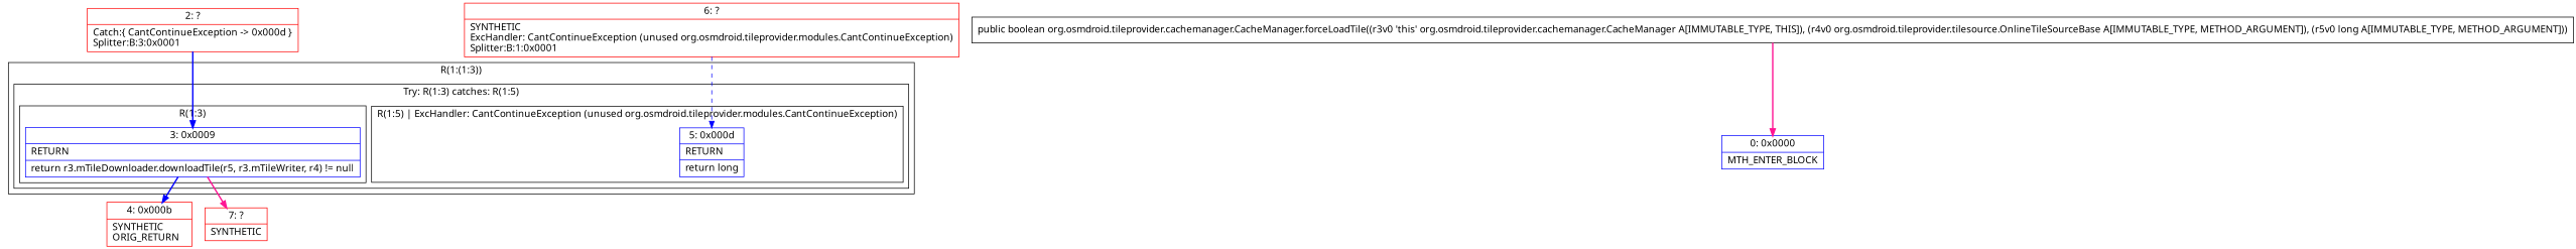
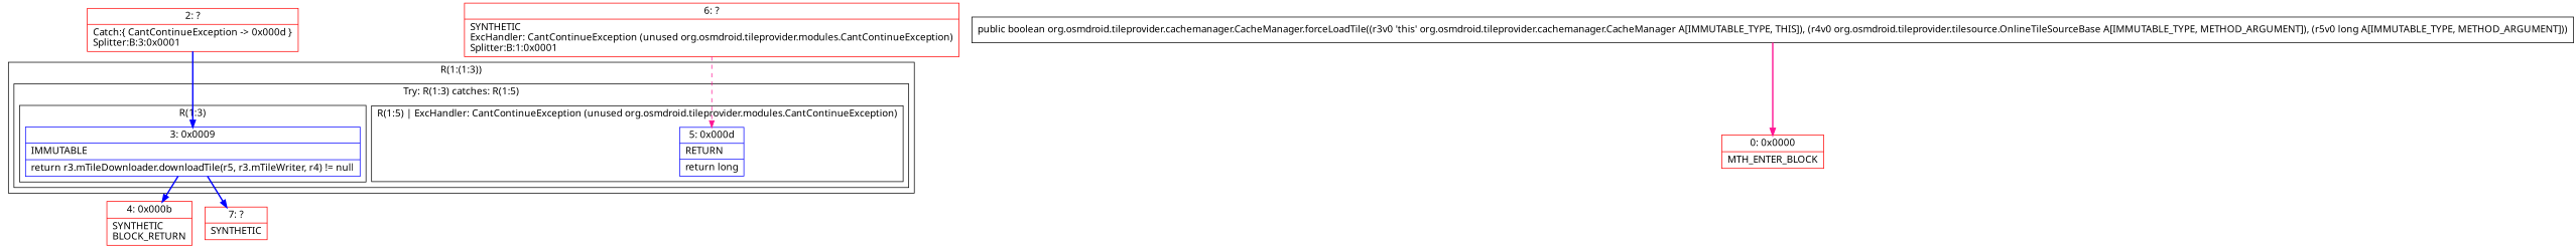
  digraph {
    fontname="Noto Sans"
    node [color=red fontname="Noto Sans" shape=record]
    edge [color=blue fontname="Noto Sans" style=bold]
-   n1 [color=blue label="{3\:\ 0x0009|RETURN\l|return r3.mTileDownloader.downloadTile(r5, r3.mTileWriter, r4) != null\l}"]
+   n1 [color=blue label="{3\:\ 0x0009|IMMUTABLE\l|return r3.mTileDownloader.downloadTile(r5, r3.mTileWriter, r4) != null\l}"]
    n2 [color=blue label="{5\:\ 0x000d|RETURN\l|return long\l}"]
-   n3 [label="{4\:\ 0x000b|SYNTHETIC\lORIG_RETURN\l}"]
+   n3 [label="{4\:\ 0x000b|SYNTHETIC\lBLOCK_RETURN\l}"]
    n4 [label="{7\:\ ?|SYNTHETIC\l}"]
-   n5 [color=blue label="{0\:\ 0x0000|MTH_ENTER_BLOCK\l}"]
+   n5 [label="{0\:\ 0x0000|MTH_ENTER_BLOCK\l}"]
    n6 [label="{2\:\ ?|Catch:\{ CantContinueException \-\> 0x000d \}\lSplitter:B:3:0x0001\l}"]
    n7 [label="{6\:\ ?|SYNTHETIC\lExcHandler: CantContinueException (unused org.osmdroid.tileprovider.modules.CantContinueException)\lSplitter:B:1:0x0001\l}"]
    n8 [label="{public boolean org.osmdroid.tileprovider.cachemanager.CacheManager.forceLoadTile((r3v0 'this' org.osmdroid.tileprovider.cachemanager.CacheManager A[IMMUTABLE_TYPE, THIS]), (r4v0 org.osmdroid.tileprovider.tilesource.OnlineTileSourceBase A[IMMUTABLE_TYPE, METHOD_ARGUMENT]), (r5v0 long A[IMMUTABLE_TYPE, METHOD_ARGUMENT])) }" color=""]
    subgraph cluster_1 {
      label="R(1:(1:3))"
      subgraph cluster_2 {
        label="Try: R(1:3) catches: R(1:5)"
        subgraph cluster_3 {
          label="R(1:3)"
          n1
        }
        subgraph cluster_4 {
          label="R(1:5) | ExcHandler: CantContinueException (unused org.osmdroid.tileprovider.modules.CantContinueException)\l"
          n2
        }
      }
    }
    subgraph cluster_5 {
      label="R(1:5) | ExcHandler: CantContinueException (unused org.osmdroid.tileprovider.modules.CantContinueException)\l"
    }
    n1 -> n3
-   n1 -> n4 [color=deeppink]
+   n1 -> n4
    n6 -> n1
-   n7 -> n2 [style=dashed]
+   n7 -> n2 [color=deeppink style=dashed]
    n8 -> n5 [color=deeppink]
  }
